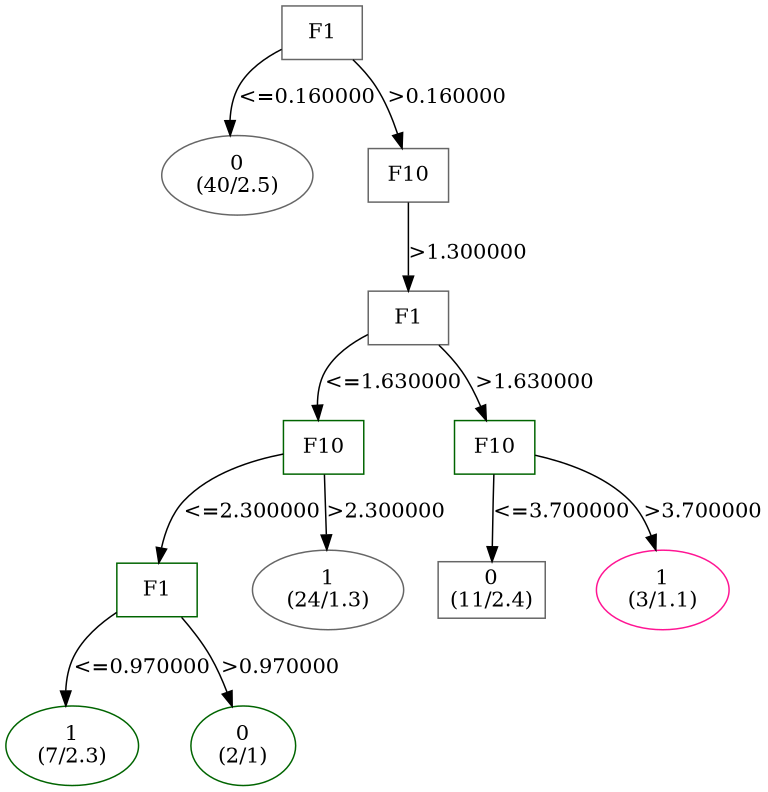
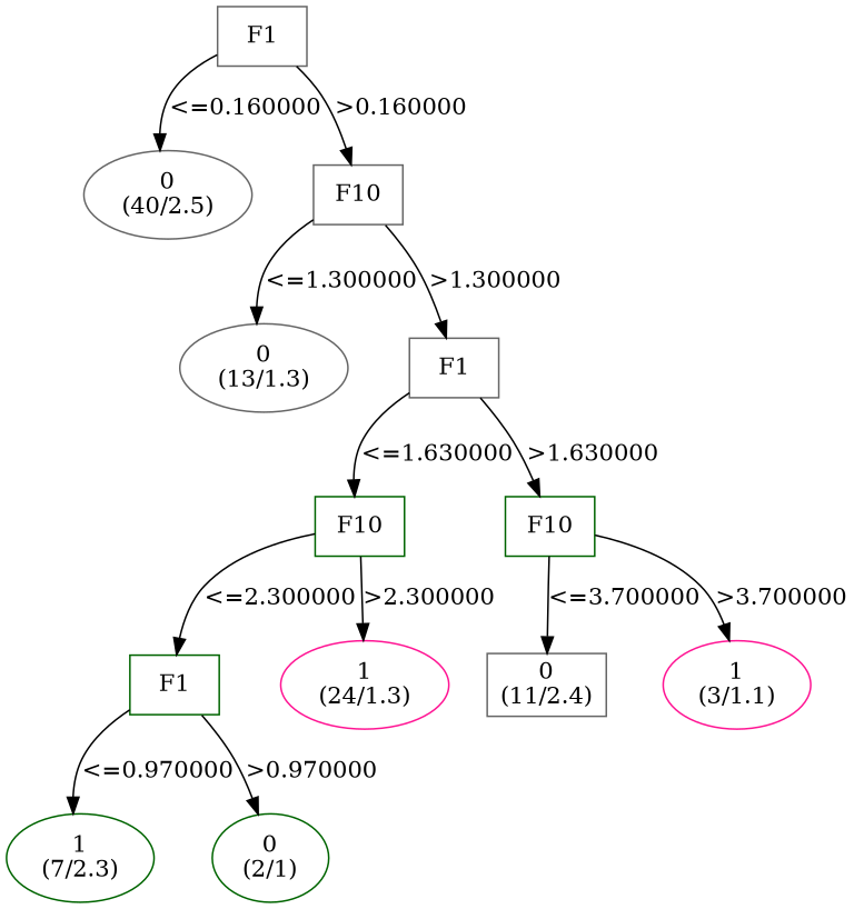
  digraph {
    node [color=gray40 shape=box]
    n1 [label="F1\n"]
    n2 [label="0\n(40/2.5)" shape=ellipse]
    n3 [label="F10\n"]
+   n4 [label="0\n(13/1.3)" shape=ellipse]
    n5 [label="F1\n"]
    n6 [color=darkgreen label="F10\n"]
    n7 [color=darkgreen label="F10\n"]
    n8 [color=darkgreen label="F1\n"]
-   n9 [label="1\n(24/1.3)" shape=ellipse]
+   n9 [color=deeppink label="1\n(24/1.3)" shape=ellipse]
    n10 [label="0\n(11/2.4)"]
    n11 [color=deeppink label="1\n(3/1.1)" shape=ellipse]
    n12 [color=darkgreen label="1\n(7/2.3)" shape=ellipse]
    n13 [color=darkgreen label="0\n(2/1)" shape=ellipse]
    n1 -> n2 [label="<=0.160000"]
    n1 -> n3 [label=">0.160000"]
+   n3 -> n4 [label="<=1.300000"]
    n3 -> n5 [label=">1.300000"]
    n5 -> n6 [label="<=1.630000"]
    n5 -> n7 [label=">1.630000"]
    n6 -> n8 [label="<=2.300000"]
    n6 -> n9 [label=">2.300000"]
    n7 -> n10 [label="<=3.700000"]
    n7 -> n11 [label=">3.700000"]
    n8 -> n12 [label="<=0.970000"]
    n8 -> n13 [label=">0.970000"]
  }
